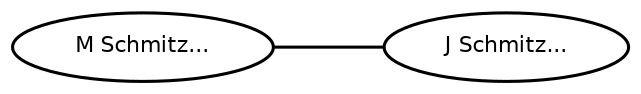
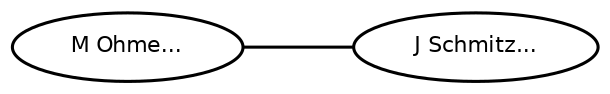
  graph {
    rankdir=LR
    node [fontname=Helvetica fontsize=7]
-   n1 [height=0.27433100247 label="M Schmitz..." width=0.27433100247]
+   n1 [height=0.27433100247 label="M Ohme..." width=0.27433100247]
    n2 [height=0.27433100247 label="J Schmitz..." width=0.27433100247]
    n1 -- n2 [fontname=Helvetica fontsize=7]
  }
